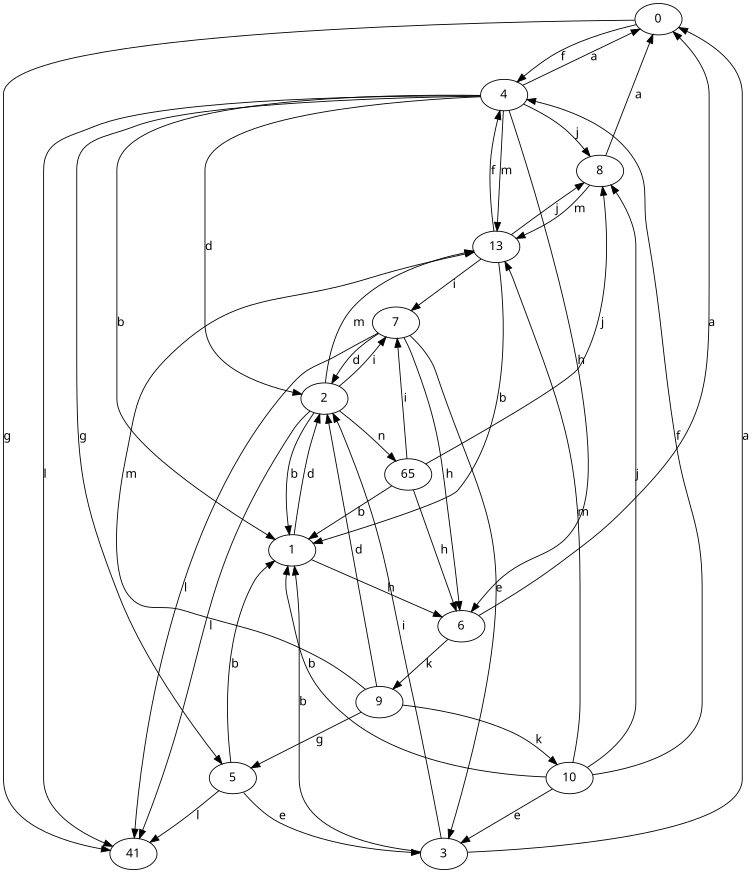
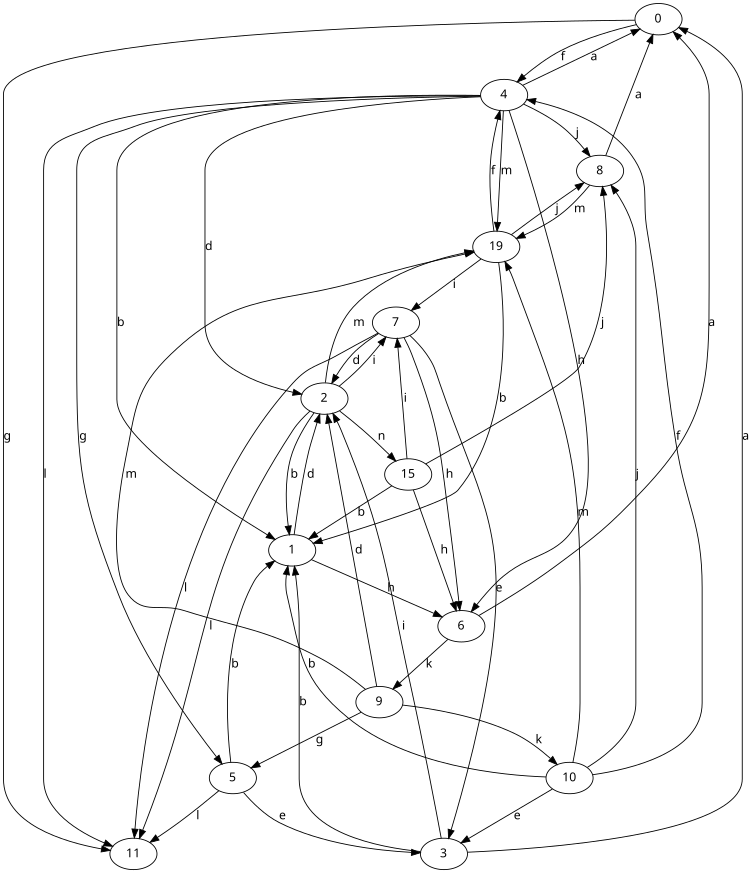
  strict digraph {
    fontname="Noto Sans"
    node [fontname="Noto Sans"]
    edge [fontname="Noto Sans"]
    0
    4
-   11 [label=41]
+   11
    5
    1
    2
    6
-   13
+   13 [label=19]
    8
    3
    7
-   15 [label=65]
+   15
    9
    10
    0 -> 4 [label=f]
    0 -> 11 [label=g]
    4 -> 0 [label=a]
    4 -> 11 [label=l]
    4 -> 5 [label=g]
    4 -> 1 [label=b]
    4 -> 2 [label=d]
    4 -> 6 [label=h]
    4 -> 13 [label=m]
    4 -> 8 [label=j]
    5 -> 11 [label=l]
    5 -> 1 [label=b]
    5 -> 3 [label=e]
    1 -> 2 [label=d]
    1 -> 6 [label=h]
    2 -> 11 [label=l]
    2 -> 1 [label=b]
    2 -> 13 [label=m]
    2 -> 7 [label=i]
    2 -> 15 [label=n]
    6 -> 0 [label=a]
    6 -> 9 [label=k]
    13 -> 4 [label=f]
    13 -> 1 [label=b]
    13 -> 8 [label=j]
    13 -> 7 [label=i]
    8 -> 0 [label=a]
    8 -> 13 [label=m]
    3 -> 0 [label=a]
    3 -> 1 [label=b]
    3 -> 2 [label=i]
    7 -> 11 [label=l]
    7 -> 2 [label=d]
    7 -> 6 [label=h]
    7 -> 3 [label=e]
    15 -> 1 [label=b]
    15 -> 6 [label=h]
    15 -> 8 [label=j]
    15 -> 7 [label=i]
    9 -> 5 [label=g]
    9 -> 2 [label=d]
    9 -> 13 [label=m]
    9 -> 10 [label=k]
    10 -> 4 [label=f]
    10 -> 1 [label=b]
    10 -> 13 [label=m]
    10 -> 8 [label=j]
    10 -> 3 [label=e]
  }
